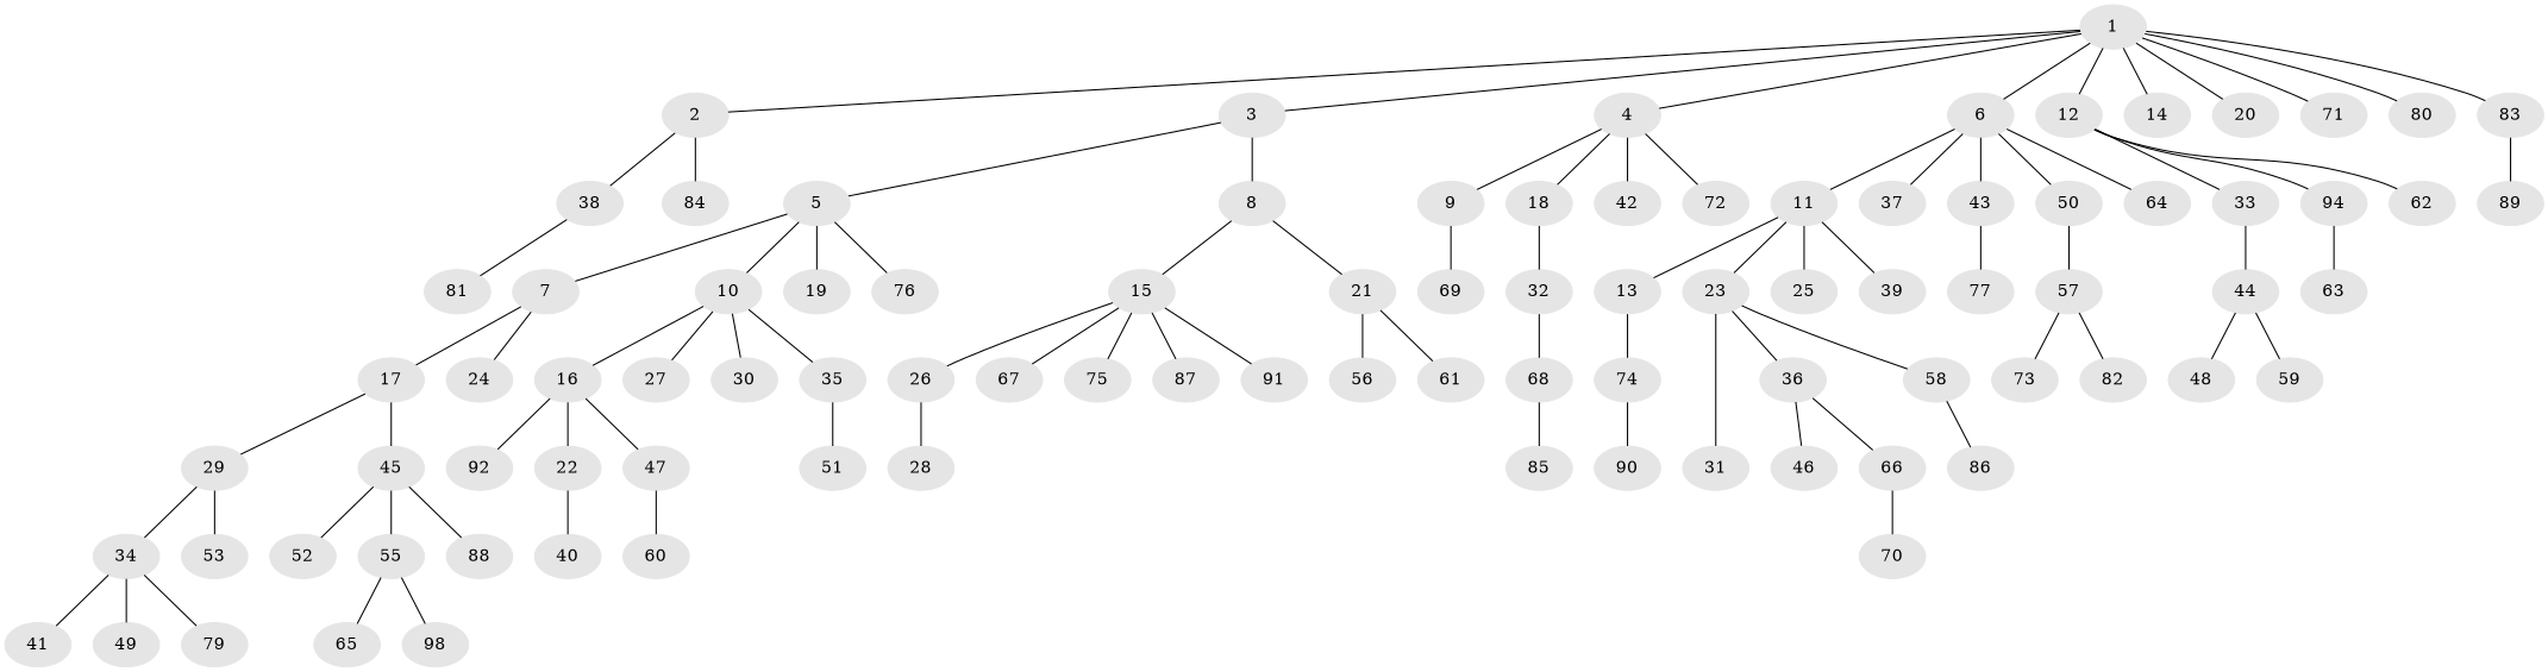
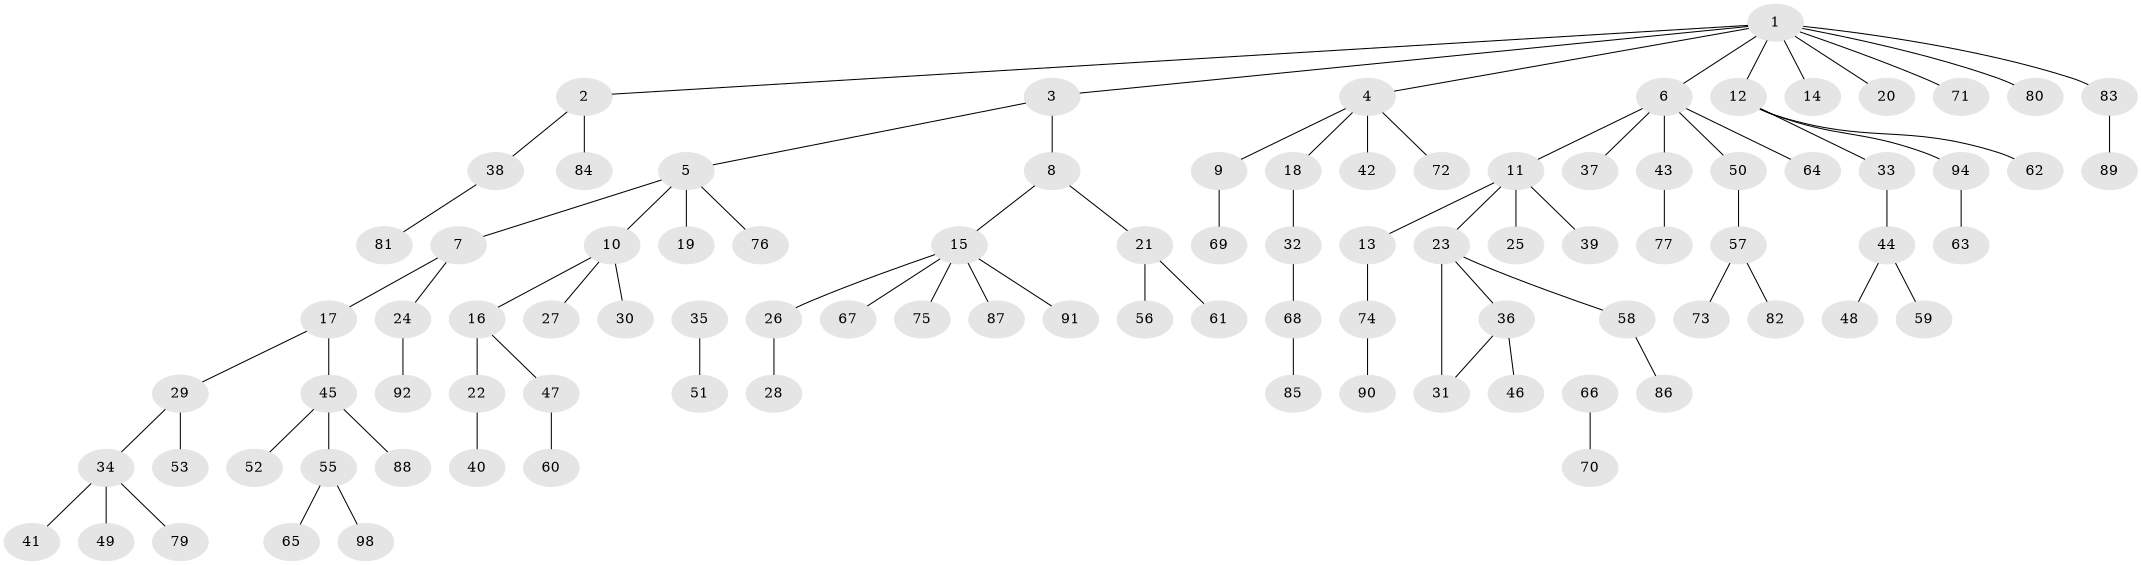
  graph {
    node [color=gray90 style=filled]
    1
    2
    3
    4
    6
    12
    14
    20
    71
    80
    83
    38
    84
    5
    8
    9
    18
    42
    72
    11
    37
    43
    50
    64
    33
    n26 [label=94]
    62
    89
    81
    7
    10
    19
    76
    15
    21
    69
    32
    17
    24
    16
    27
    30
    35
    13
    23
    25
    39
    77
    57
    29
    45
    92
    26
    67
    75
    87
    91
    56
    61
    22
    47
    51
    74
    31
    36
    58
    44
    63
    90
    28
    40
    60
    34
    53
    52
    55
    88
    68
    46
    66
    86
    41
    49
    79
    85
    48
    59
    70
    65
    n90 [label=98]
    73
    82
    1 -- 2
    1 -- 3
    1 -- 4
    1 -- 6
    1 -- 12
    1 -- 14
    1 -- 20
    1 -- 71
    1 -- 80
    1 -- 83
    2 -- 38
    2 -- 84
    3 -- 5
    3 -- 8
    4 -- 9
    4 -- 18
    4 -- 42
    4 -- 72
    6 -- 11
    6 -- 37
    6 -- 43
    6 -- 50
    6 -- 64
    12 -- 33
    12 -- n26
    12 -- 62
    83 -- 89
    38 -- 81
    5 -- 7
    5 -- 10
    5 -- 19
    5 -- 76
    8 -- 15
    8 -- 21
    9 -- 69
    18 -- 32
    11 -- 13
    11 -- 23
    11 -- 25
    11 -- 39
    43 -- 77
    50 -- 57
    33 -- 44
    n26 -- 63
    7 -- 17
    7 -- 24
    10 -- 16
    10 -- 27
    10 -- 30
-   10 -- 35
    15 -- 26
    15 -- 67
    15 -- 75
    15 -- 87
    15 -- 91
    21 -- 56
    21 -- 61
    32 -- 68
    17 -- 29
    17 -- 45
-   16 -- 92
+   24 -- 92
    16 -- 22
    16 -- 47
    35 -- 51
    13 -- 74
    23 -- 31
    23 -- 36
    23 -- 58
    57 -- 73
    57 -- 82
    29 -- 34
    29 -- 53
    45 -- 52
    45 -- 55
    45 -- 88
    26 -- 28
    22 -- 40
    47 -- 60
    74 -- 90
    36 -- 46
-   36 -- 66
+   36 -- 31
    58 -- 86
    44 -- 48
    44 -- 59
    34 -- 41
    34 -- 49
    34 -- 79
    55 -- 65
    55 -- n90
    68 -- 85
    66 -- 70
  }
